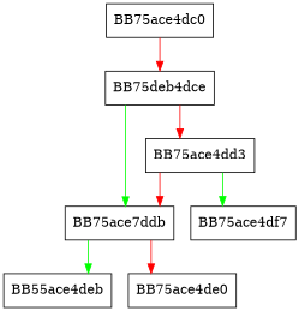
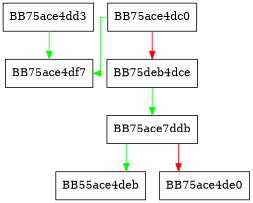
  digraph {
    splines=ortho
    node [shape=box]
    edge [color=green]
    BB75ace4dc0
    BB75ace4df7
    n3 [label=BB75deb4dce]
    n4 [label=BB75ace7ddb]
    BB75ace4dd3
    n6 [label=BB55ace4deb]
    BB75ace4de0
+   BB75ace4dc0 -> BB75ace4df7
    BB75ace4dc0 -> n3 [color=red]
    n3 -> n4
-   n3 -> BB75ace4dd3 [color=red]
    n4 -> n6
    n4 -> BB75ace4de0 [color=red]
    BB75ace4dd3 -> BB75ace4df7
-   BB75ace4dd3 -> n4 [color=red]
  }
